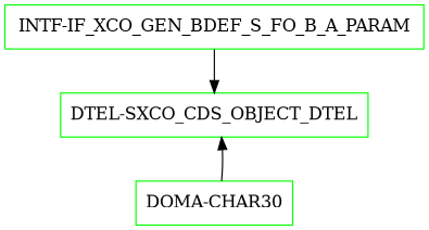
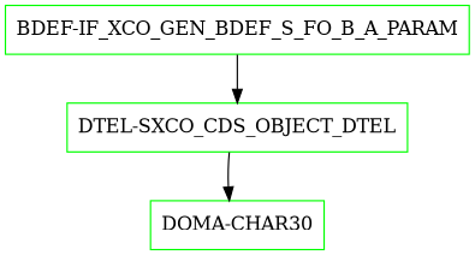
  digraph {
    node [color=green shape=box]
    n1 [label="DTEL-SXCO_CDS_OBJECT_DTEL"]
-   "INTF-IF_XCO_GEN_BDEF_S_FO_B_A_PARAM"
+   "INTF-IF_XCO_GEN_BDEF_S_FO_B_A_PARAM" [label="BDEF-IF_XCO_GEN_BDEF_S_FO_B_A_PARAM"]
    "DOMA-CHAR30"
-   "DOMA-CHAR30" -> n1
+   n1 -> "DOMA-CHAR30"
    "INTF-IF_XCO_GEN_BDEF_S_FO_B_A_PARAM" -> n1
  }
